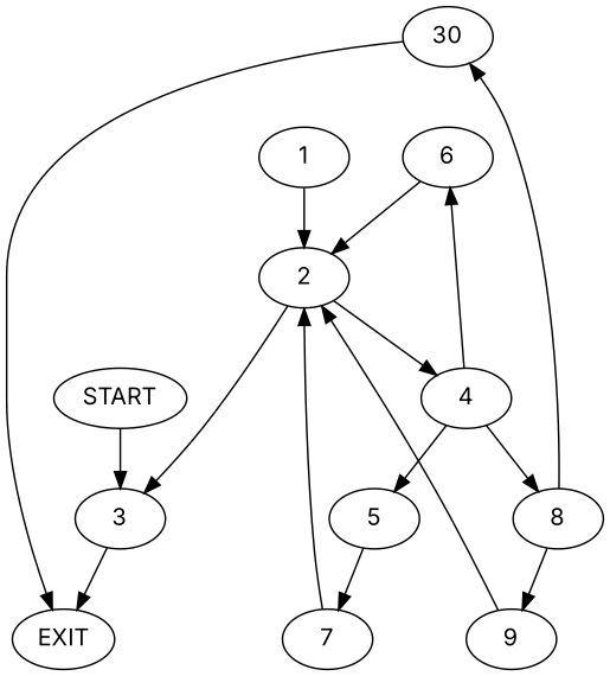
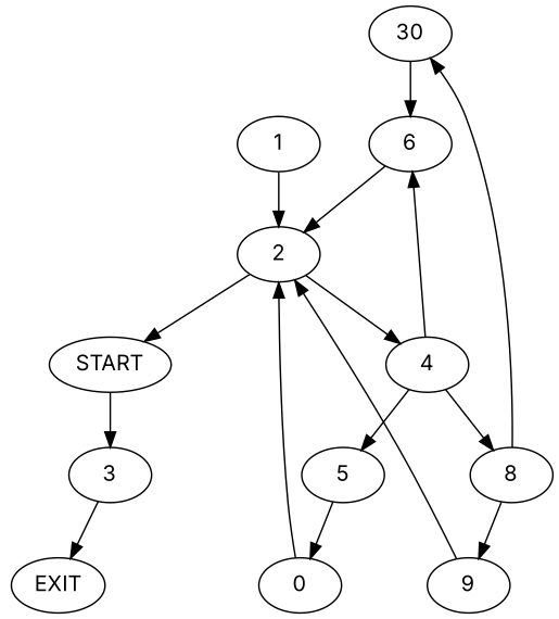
  digraph {
    fontname=Inter
    node [fontname=Inter]
    edge [fontname=Inter]
    n1 [label=START]
    3
    1
    2
    n5 [label=EXIT]
    4
    5
    6
    8
-   7
+   7 [label=0]
    9
    n12 [label=30]
    n1 -> 3
    3 -> n5
    1 -> 2
-   2 -> 3
+   2 -> n1
    2 -> 4
    4 -> 5
    4 -> 6
    4 -> 8
    5 -> 7
    6 -> 2
    8 -> 9
    8 -> n12
    7 -> 2
    9 -> 2
-   n12 -> n5
+   n12 -> 6
  }
